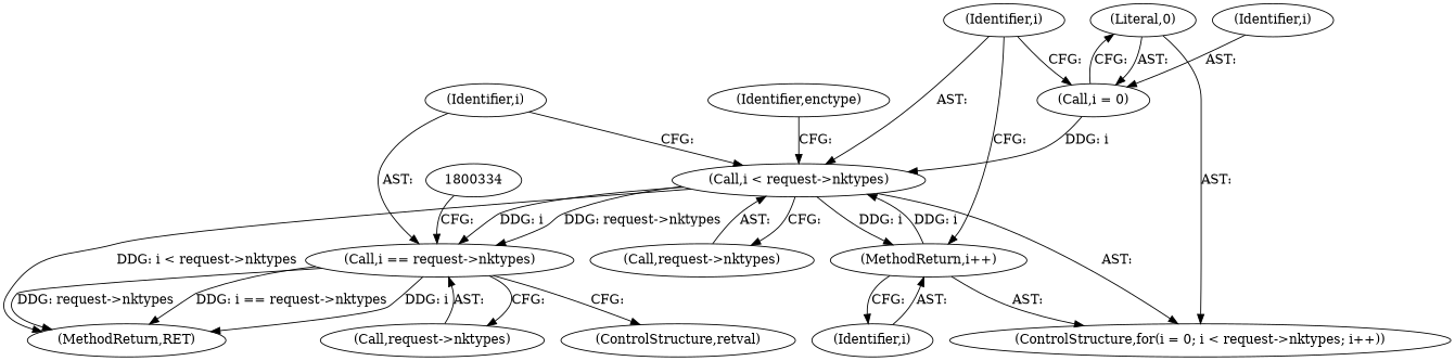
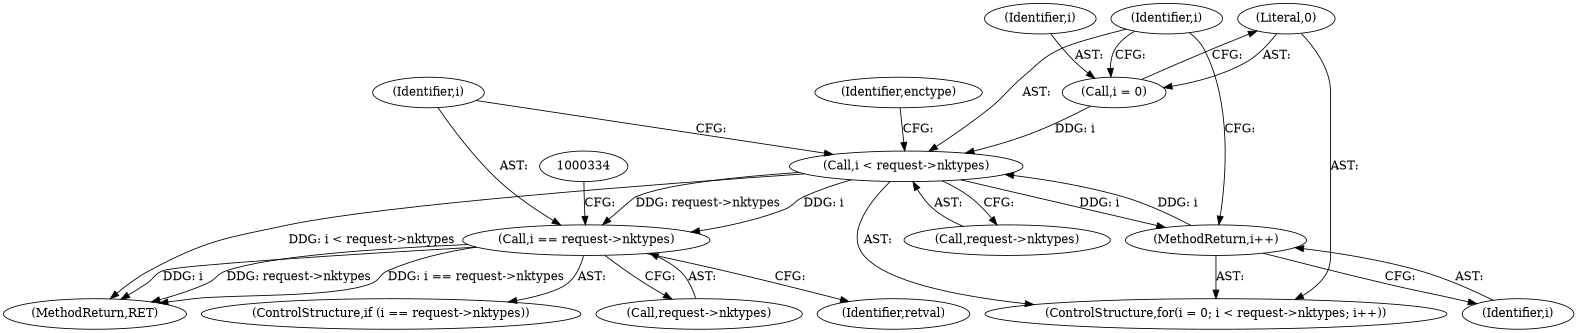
  digraph {
    n1 [label="(Call,i == request->nktypes)"]
    n2 [label="(MethodReturn,RET)"]
+   n3 [label="(ControlStructure,if (i == request->nktypes))"]
    n4 [label="(Call,request->nktypes)"]
-   n5 [label="(ControlStructure,retval)"]
+   n5 [label="(Identifier,retval)"]
    n6 [label="(Call,i < request->nktypes)"]
    n7 [label="(MethodReturn,i++)"]
    n8 [label="(ControlStructure,for(i = 0; i < request->nktypes; i++))"]
    n9 [label="(Call,request->nktypes)"]
    n10 [label="(Identifier,i)"]
    n11 [label="(Call,i = 0)"]
    n12 [label="(Literal,0)"]
    n13 [label="(Identifier,i)"]
    n14 [label="(Identifier,i)"]
    n15 [label="(Identifier,i)"]
    n16 [label="(Identifier,enctype)"]
-   1000334 [label=1800334]
+   1000334
    n1 -> n2 [label="DDG: request->nktypes"]
    n1 -> n2 [label="DDG: i == request->nktypes"]
    n1 -> n2 [label="DDG: i"]
+   n1 -> n3 [label="AST: "]
    n1 -> n4 [label="CFG: "]
    n1 -> n5 [label="CFG: "]
    n4 -> n1 [label="AST: "]
    n6 -> n1 [label="DDG: i"]
    n6 -> n1 [label="DDG: request->nktypes"]
    n6 -> n2 [label="DDG: i < request->nktypes"]
    n6 -> n7 [label="DDG: i"]
    n6 -> n8 [label="AST: "]
    n6 -> n9 [label="CFG: "]
    n7 -> n6 [label="DDG: i"]
    n7 -> n8 [label="AST: "]
    n7 -> n10 [label="CFG: "]
    n9 -> n6 [label="AST: "]
    n10 -> n7 [label="AST: "]
    n11 -> n6 [label="DDG: i"]
    n11 -> n12 [label="CFG: "]
    n12 -> n8 [label="AST: "]
    n12 -> n11 [label="AST: "]
    n13 -> n1 [label="AST: "]
    n13 -> n6 [label="CFG: "]
    n14 -> n6 [label="AST: "]
    n14 -> n7 [label="CFG: "]
    n14 -> n11 [label="CFG: "]
    n15 -> n11 [label="AST: "]
    n16 -> n6 [label="CFG: "]
    1000334 -> n1 [label="CFG: "]
  }
